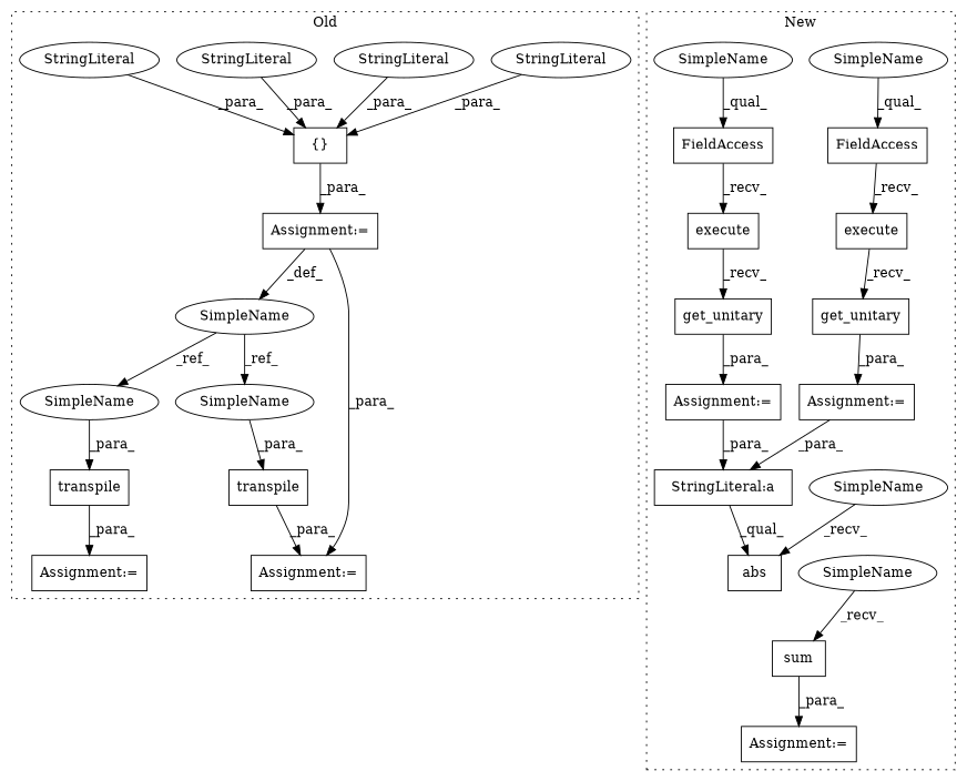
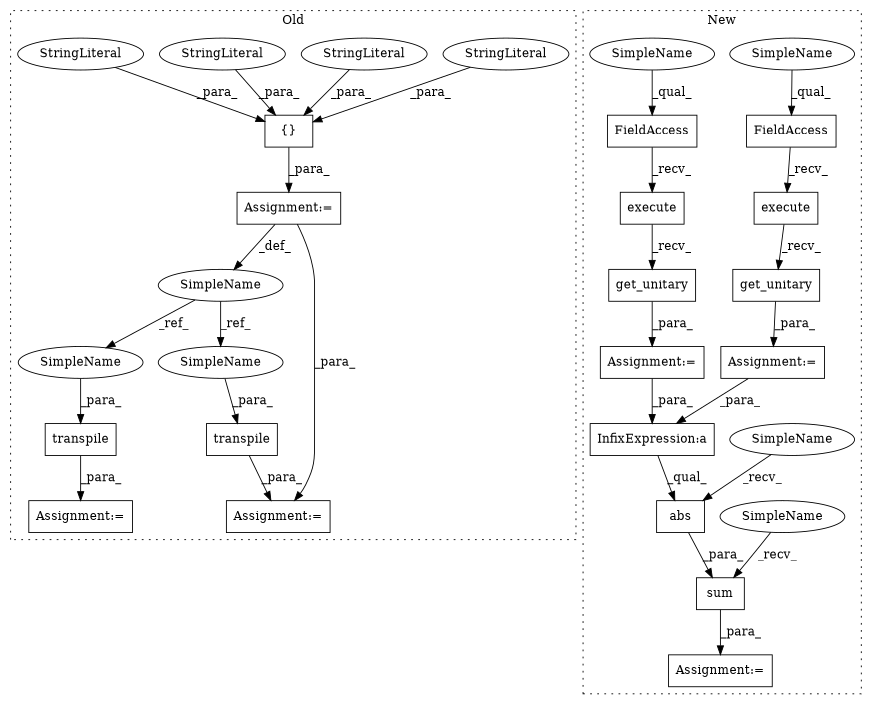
  digraph {
    node [a=32 l=1 s=8064 shape=box]
    n1 [a=4 l="1,1" label="{}" s="7198,7218"]
    n2 [a=7 label="Assignment:=" s=7185]
    n3 [a=7 label="Assignment:=" s=7937]
    n4 [a=45 l=4 label=StringLiteral s=7209 shape=ellipse]
    n5 [l="10,1" label=transpile s="7938,7967"]
    n6 [a=42 l=11 label=SimpleName s=7174 shape=ellipse]
    n7 [l="10,1" label=transpile s="8047,8083"]
    n8 [a=45 l=4 label=StringLiteral s=7199 shape=ellipse]
    n9 [a=7 label="Assignment:=" s=8046]
    n10 [a=45 l=4 label=StringLiteral s=7204 shape=ellipse]
    n11 [a=45 l=4 label=StringLiteral s=7214 shape=ellipse]
    n12 [a=42 l=11 label=SimpleName s=8072 shape=ellipse]
    n13 [a=42 l=11 label=SimpleName s=7956 shape=ellipse]
    n14 [l="8,1" label=execute s="8078,8100"]
    n15 [a=7 label="Assignment:=" s=8127]
    n16 [a=7 label="Assignment:=" s=7943]
    n17 [a=7 label="Assignment:=" s=8063]
    n18 [l=13 label=get_unitary s=8102]
-   n19 [a=27 l=3 label="StringLiteral:a" s=8162]
+   n19 [a=27 l=3 label="InfixExpression:a" s=8162]
    n20 [l=13 label=get_unitary s=7975]
    n21 [l="4,1" label=sum s="8134,8182"]
    n22 [l="4,1" label=abs s="8144,8181"]
    n23 [a=22 l=13 label=FieldAccess]
    n24 [a=22 l=13 label=FieldAccess s=7944]
    n25 [l="8,1" label=execute s="7958,7973"]
    n26 [a=42 l=5 label=SimpleName s=8138 shape=ellipse]
    n27 [a=42 l=5 label=SimpleName s=8128 shape=ellipse]
    n28 [a=42 l=4 label=SimpleName shape=ellipse]
    n29 [a=42 l=4 label=SimpleName s=7944 shape=ellipse]
    subgraph cluster_1 {
      label=Old
      style=dotted
      n1
      n2
      n3
      n4
      n5
      n6
      n7
      n8
      n9
      n10
      n11
      n12
      n13
    }
    subgraph cluster_2 {
      label=New
      style=dotted
      n14
      n15
      n16
      n17
      n18
      n19
      n20
      n21
      n22
      n23
      n24
      n25
      n26
      n27
      n28
      n29
    }
    n1 -> n2 [label=_para_]
    n2 -> n6 [label=_def_]
    n2 -> n9 [label=_para_]
    n4 -> n1 [label=_para_]
    n5 -> n3 [label=_para_]
    n6 -> n12 [label=_ref_]
    n6 -> n13 [label=_ref_]
    n7 -> n9 [label=_para_]
    n8 -> n1 [label=_para_]
    n10 -> n1 [label=_para_]
    n11 -> n1 [label=_para_]
    n12 -> n7 [label=_para_]
    n13 -> n5 [label=_para_]
    n14 -> n18 [label=_recv_]
    n16 -> n19 [label=_para_]
    n17 -> n19 [label=_para_]
    n18 -> n17 [label=_para_]
    n19 -> n22 [label=_qual_]
    n20 -> n16 [label=_para_]
    n21 -> n15 [label=_para_]
+   n22 -> n21 [label=_para_]
    n23 -> n14 [label=_recv_]
    n24 -> n25 [label=_recv_]
    n25 -> n20 [label=_recv_]
    n26 -> n22 [label=_recv_]
    n27 -> n21 [label=_recv_]
    n28 -> n23 [label=_qual_]
    n29 -> n24 [label=_qual_]
  }
